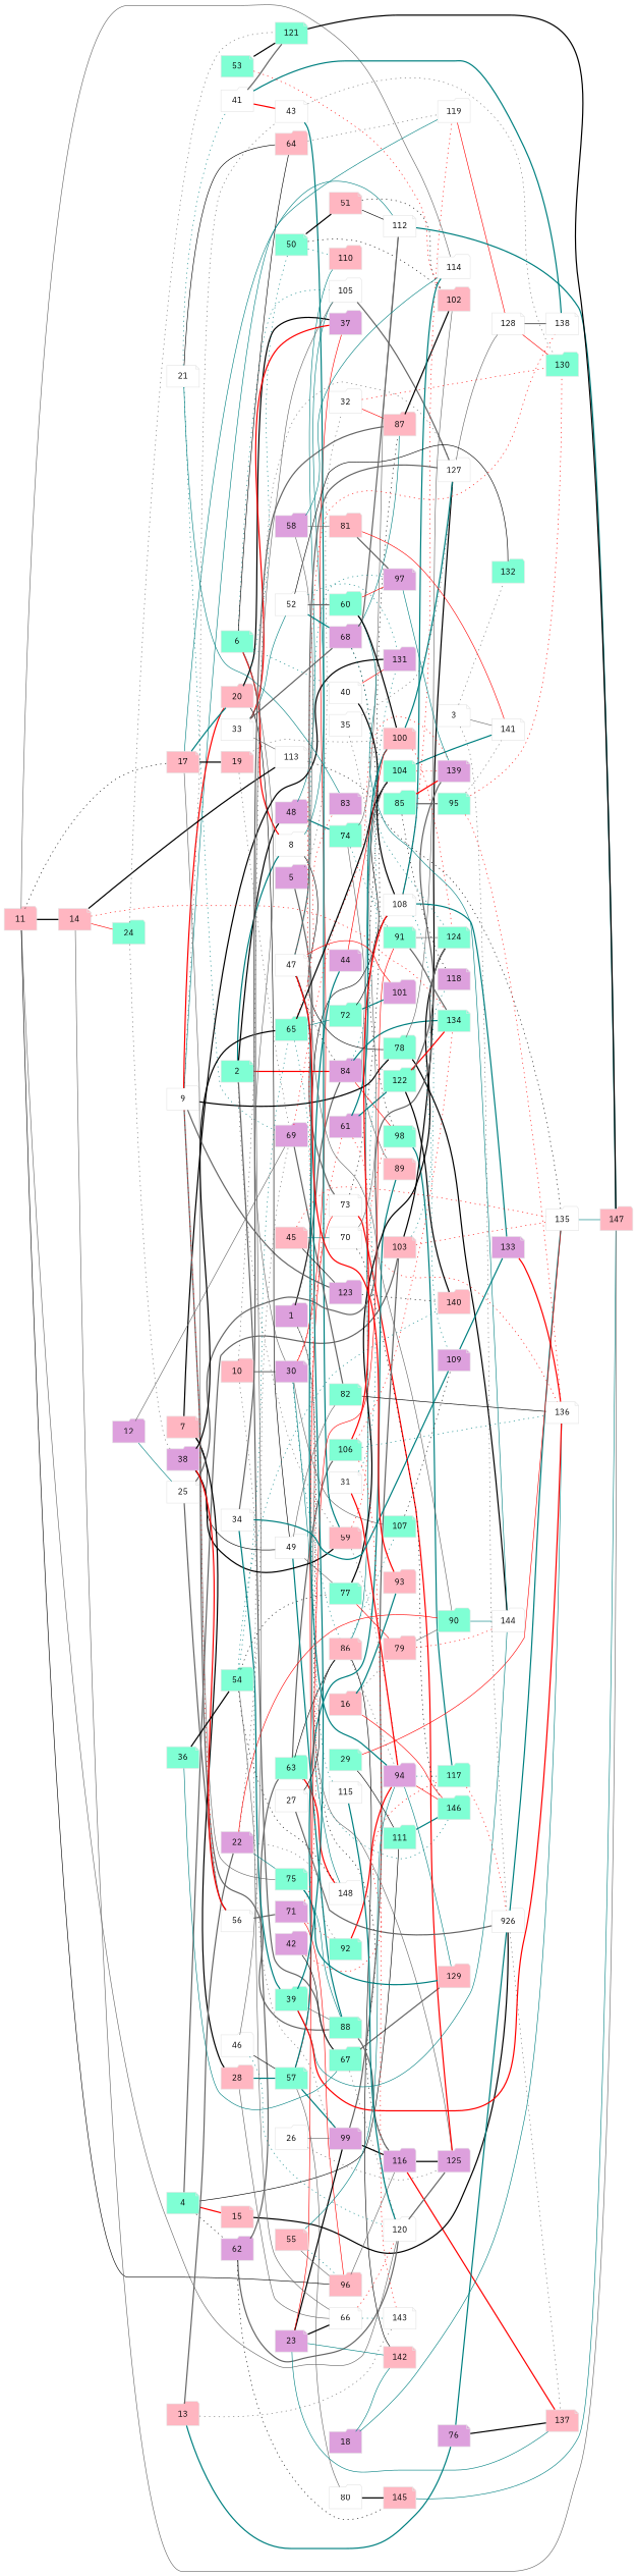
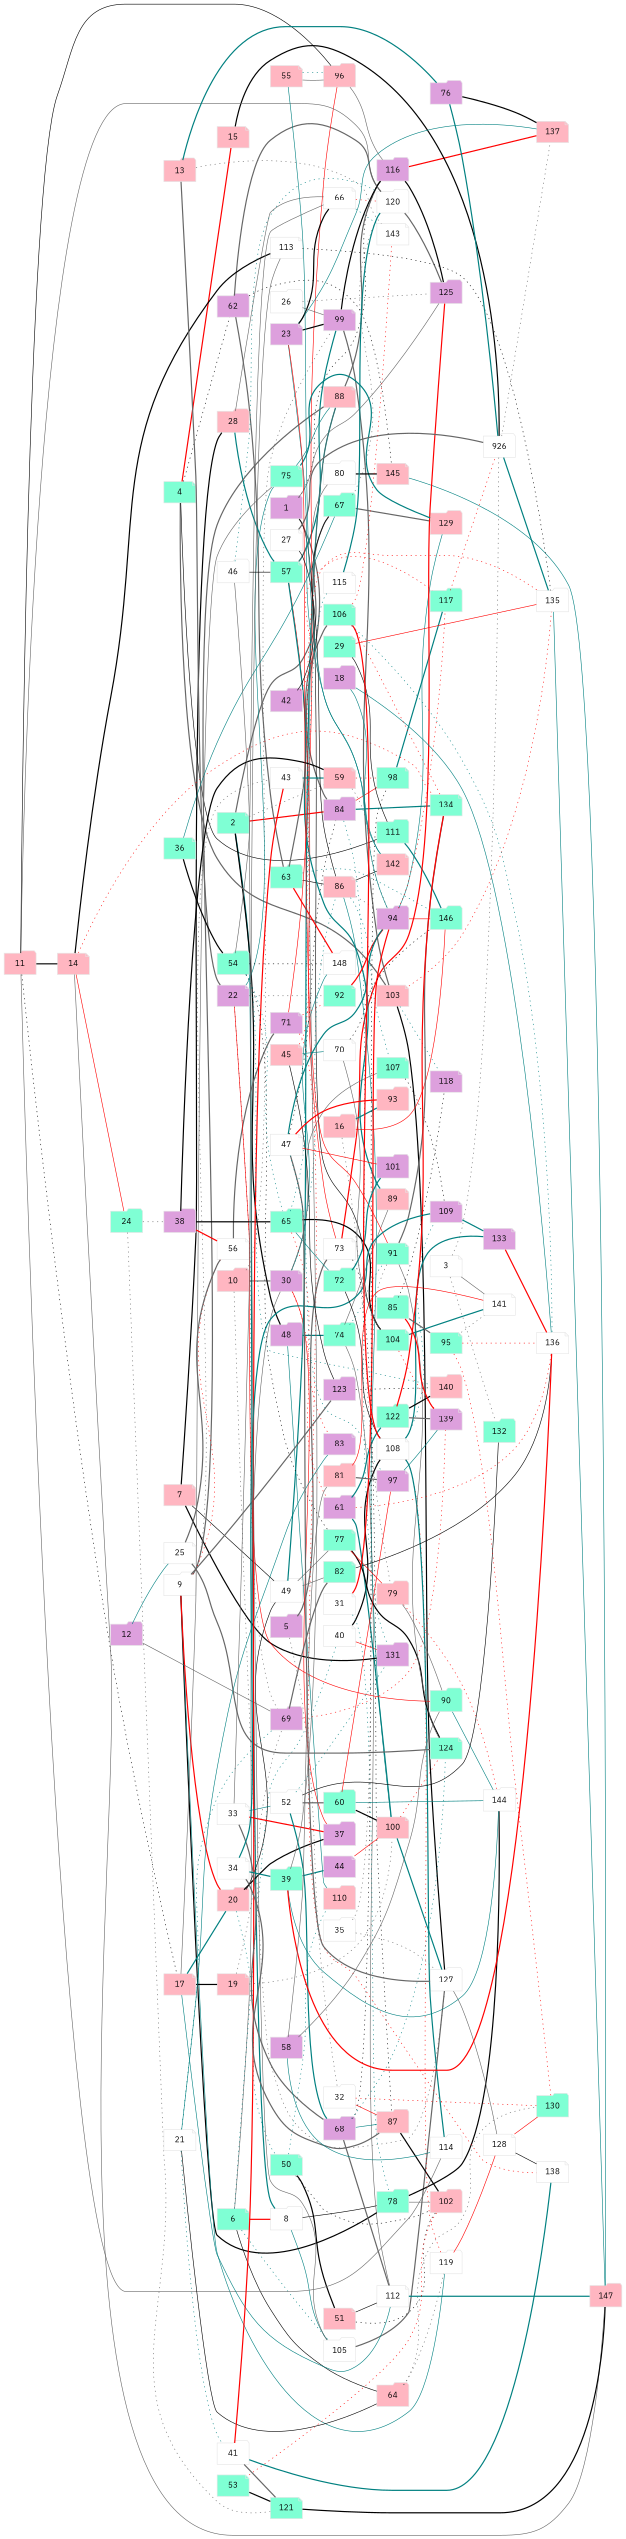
  graph {
    fontname="IBM Plex Sans"
    rankdir=LR
    node [color=gray90 fillcolor=white fontname="IBM Plex Sans" shape=folder style=filled]
    edge [color=gray40 fontname="IBM Plex Sans" style=bold]
    1 [fillcolor=plum]
    84 [fillcolor=plum]
    104 [fillcolor=aquamarine shape=note]
    116 [fillcolor=plum]
    125 [fillcolor=plum]
    131 [fillcolor=plum]
    134 [fillcolor=aquamarine shape=note]
    98 [fillcolor=aquamarine shape=note]
    141 [shape=note]
    139 [fillcolor=plum shape=note]
    137 [fillcolor=lightpink shape=note]
    2 [fillcolor=aquamarine shape=note]
    8
    48 [fillcolor=plum]
    59 [fillcolor=lightpink shape=note]
    67 [fillcolor=aquamarine]
    105
    78 [fillcolor=aquamarine]
    74 [fillcolor=aquamarine]
    110 [fillcolor=lightpink]
    94 [fillcolor=plum]
    120
    129 [fillcolor=lightpink]
    3 [shape=note]
    n25 [label=926]
    132 [fillcolor=aquamarine]
    135
    4 [fillcolor=aquamarine shape=note]
    15 [fillcolor=lightpink shape=note]
    62 [fillcolor=plum]
    103 [fillcolor=lightpink shape=note]
    111 [fillcolor=aquamarine]
    63 [fillcolor=aquamarine]
    145 [fillcolor=lightpink shape=note]
    127
    118 [fillcolor=plum shape=note]
    146 [fillcolor=aquamarine]
    5 [fillcolor=plum]
    32
    73 [shape=note]
    87 [fillcolor=lightpink]
    130 [fillcolor=aquamarine]
    6 [fillcolor=aquamarine shape=note]
    30 [fillcolor=plum shape=note]
    40 [shape=note]
    64 [fillcolor=lightpink]
    148
    37 [fillcolor=plum]
    86 [fillcolor=lightpink shape=note]
    61 [fillcolor=plum]
    107 [fillcolor=aquamarine shape=note]
    108 [shape=note]
    119
    7 [fillcolor=lightpink shape=note]
    28 [fillcolor=lightpink]
    49
    66 [shape=note]
    57 [fillcolor=aquamarine shape=note]
-   88 [fillcolor=aquamarine shape=note]
+   88 [fillcolor=lightpink shape=note]
    77 [fillcolor=aquamarine shape=note]
    82 [fillcolor=aquamarine shape=note]
    144
    102 [fillcolor=lightpink]
    9
    20 [fillcolor=lightpink]
    43 [shape=note]
    56 [shape=note]
    123 [fillcolor=plum]
    50 [fillcolor=aquamarine shape=note]
    71 [fillcolor=plum shape=note]
    128 [shape=note]
    140 [fillcolor=lightpink]
    10 [fillcolor=lightpink]
    99 [fillcolor=plum shape=note]
    11 [fillcolor=lightpink]
    14 [fillcolor=lightpink shape=note]
    17 [fillcolor=lightpink shape=note]
    96 [fillcolor=lightpink]
    114
    24 [fillcolor=aquamarine]
    113 [shape=note]
    147 [fillcolor=lightpink]
    19 [fillcolor=lightpink shape=note]
    75 [fillcolor=aquamarine shape=note]
    112 [shape=note]
    12 [fillcolor=plum]
    25 [shape=note]
    69 [fillcolor=plum]
    124 [fillcolor=aquamarine shape=note]
    13 [fillcolor=lightpink]
    22 [fillcolor=plum shape=note]
-   76 [fillcolor=plum shape=note]
+   76 [fillcolor=plum]
    143 [shape=note]
    90 [fillcolor=aquamarine]
    92 [fillcolor=aquamarine shape=note]
    38 [fillcolor=plum]
    121 [fillcolor=aquamarine shape=note]
    16 [fillcolor=lightpink]
    79 [fillcolor=lightpink]
    93 [fillcolor=lightpink]
    100 [fillcolor=lightpink shape=note]
    18 [fillcolor=plum]
    136 [shape=note]
    142 [fillcolor=lightpink shape=note]
    51 [fillcolor=lightpink shape=note]
    21 [shape=note]
    41
    83 [fillcolor=plum shape=note]
    138 [shape=note]
    23 [fillcolor=plum shape=note]
    91 [fillcolor=aquamarine shape=note]
    65 [fillcolor=aquamarine]
    26
    27 [shape=note]
    80
    89 [fillcolor=lightpink shape=note]
    29 [fillcolor=aquamarine shape=note]
    122 [fillcolor=aquamarine]
    109 [fillcolor=plum shape=note]
    31 [shape=note]
    117 [fillcolor=aquamarine]
    33 [shape=note]
    52
    68 [fillcolor=plum]
    60 [fillcolor=aquamarine]
    34 [shape=note]
    39 [fillcolor=aquamarine]
    44 [fillcolor=plum shape=note]
    133 [fillcolor=plum shape=note]
    35
    36 [fillcolor=aquamarine shape=note]
    54 [fillcolor=aquamarine]
    72 [fillcolor=aquamarine]
    115 [shape=note]
    42 [fillcolor=plum]
    45 [fillcolor=lightpink shape=note]
    70 [shape=note]
    46
    47 [shape=note]
    97 [fillcolor=plum shape=note]
    101 [fillcolor=plum]
    53 [fillcolor=aquamarine shape=note]
    55 [fillcolor=lightpink shape=note]
    58 [fillcolor=plum]
    81 [fillcolor=lightpink]
    106 [fillcolor=aquamarine shape=note]
    85 [fillcolor=aquamarine]
    95 [fillcolor=aquamarine shape=note]
    1 -- 84
    1 -- 104 [color=black style=solid]
    1 -- 116 [color=black style=dotted]
    1 -- 125 [style=solid]
    84 -- 131 [color=teal style=dotted]
    84 -- 134 [color=teal]
    84 -- 98 [color=red style=solid]
    104 -- 141 [color=teal]
    104 -- 139 [color=red style=dotted]
    116 -- 125 [color=black]
    116 -- 137 [color=red]
    98 -- 117 [color=teal]
    2 -- 84 [color=red]
    2 -- 8 [color=teal]
    2 -- 48 [color=black]
    2 -- 59 [style=dotted]
    2 -- 67
    8 -- 105 [color=teal style=solid]
    8 -- 78 [color=black style=solid]
    48 -- 74 [color=teal]
    48 -- 110 [color=teal style=solid]
    59 -- 98 [color=red style=dotted]
    59 -- 94 [style=dotted]
    67 -- 120 [style=dotted]
    67 -- 129
    105 -- 127
    78 -- 144 [color=black]
    78 -- 102 [style=solid]
    74 -- 112 [style=solid]
    74 -- 91 [color=teal style=dotted]
    74 -- 89 [style=solid]
    94 -- 129 [color=teal style=solid]
    94 -- 146 [color=red style=solid]
-   94 -- 117 [color=teal style=dotted]
+   94 -- 117 [color=red style=dotted]
    120 -- 125
    3 -- 141 [style=solid]
    3 -- n25 [style=dotted]
    3 -- 132 [style=dotted]
    n25 -- 137 [style=dotted]
    n25 -- 135 [color=teal]
    135 -- 147 [color=teal style=solid]
    4 -- 15 [color=red]
    4 -- 62 [color=black style=dotted]
    4 -- 103
    4 -- 111 [color=black style=solid]
    15 -- n25 [color=black]
    62 -- 120
    62 -- 63
    62 -- 145 [color=black style=dotted]
    103 -- 135 [color=red style=dotted]
    103 -- 127 [color=black]
    103 -- 118 [color=teal style=dotted]
    111 -- 146 [color=teal]
    63 -- 146 [color=teal style=dotted]
    63 -- 148 [color=red]
    63 -- 86 [color=black style=solid]
    63 -- 106
    145 -- 147 [color=teal style=solid]
    127 -- 128 [style=solid]
    5 -- 32 [style=dotted]
    5 -- 73
    32 -- 87 [color=red style=solid]
    32 -- 130 [color=red style=dotted]
    73 -- 125 [color=red]
    73 -- 87 [color=black style=dotted]
    87 -- 102 [color=black]
    6 -- 8 [color=red]
    6 -- 105 [color=teal style=dotted]
    6 -- 30 [style=solid]
    6 -- 40 [color=teal style=dotted]
    6 -- 64 [color=black style=solid]
    30 -- 148 [color=teal style=solid]
    30 -- 37 [color=red style=solid]
    30 -- 86 [color=teal style=dotted]
    30 -- 61 [color=red style=dotted]
    30 -- 107 [style=solid]
    40 -- 131 [color=red style=solid]
    40 -- 108 [color=black]
    64 -- 119 [style=dotted]
    86 -- 94 [style=dotted]
    86 -- 107 [color=teal style=dotted]
    86 -- 100 [color=teal style=solid]
    86 -- 142 [color=black style=solid]
    61 -- 100 [color=teal]
    61 -- 136 [color=red style=dotted]
    61 -- 122 [color=teal]
    107 -- 109 [color=black style=dotted]
    108 -- 119 [color=red style=dotted]
    108 -- 114 [color=teal]
    108 -- 109 [color=teal style=dotted]
    108 -- 133 [color=teal]
    119 -- 128 [color=red style=solid]
    7 -- 131 [color=black]
    7 -- 28 [color=black]
    7 -- 49 [color=black style=solid]
    28 -- 66 [style=solid]
    28 -- 57 [color=teal]
    49 -- 88 [color=teal]
    49 -- 77 [style=solid]
    49 -- 82 [style=solid]
    66 -- 120 [color=red style=dotted]
    66 -- 143 [color=teal style=dotted]
    57 -- 73 [color=red style=solid]
    57 -- 99 [color=teal]
    57 -- 80 [style=solid]
    57 -- 89 [color=teal]
    88 -- 116
    77 -- 124 [color=black]
    77 -- 79 [color=red style=solid]
    82 -- 136 [color=black style=solid]
    9 -- 78 [color=black]
    9 -- 119 [color=teal style=solid]
    9 -- 88
    9 -- 20 [color=red]
    9 -- 43 [style=dotted]
    9 -- 56 [color=red style=dotted]
    9 -- 123
    20 -- 37 [color=black]
    20 -- 49 [color=black style=solid]
    20 -- 50 [color=teal style=dotted]
    43 -- 59 [color=teal]
-   43 -- 130 [style=dotted]
+   64 -- 130 [style=dotted]
    56 -- 71
    123 -- 140 [color=black style=dotted]
    50 -- 110 [color=teal style=dotted]
    50 -- 102 [color=black style=dotted]
    50 -- 51 [color=black]
    71 -- 96 [color=red style=solid]
    71 -- 92 [color=red style=dotted]
    71 -- 138 [color=red style=dotted]
    128 -- 130 [color=red style=solid]
    128 -- 138 [color=black style=solid]
    10 -- 127 [style=dotted]
    10 -- 30 [color=black style=solid]
    10 -- 99 [style=dotted]
    99 -- 116 [color=black]
    99 -- 103
    11 -- 120 [style=solid]
    11 -- 14 [color=black]
    11 -- 17 [color=black style=dotted]
    11 -- 96 [color=black style=solid]
    11 -- 114 [style=solid]
    14 -- 134 [color=red style=dotted]
    14 -- 24 [color=red style=solid]
    14 -- 113 [color=black]
    14 -- 147 [style=solid]
    17 -- 20 [color=teal]
    17 -- 19 [color=black]
    17 -- 75 [style=solid]
    17 -- 112 [color=teal style=solid]
    96 -- 116 [style=solid]
    24 -- 38 [style=dotted]
    24 -- 121 [style=dotted]
    113 -- 135 [color=black style=dotted]
    19 -- 69 [style=dotted]
    19 -- 100 [style=dotted]
    75 -- 129 [color=teal]
    75 -- 88 [color=teal style=solid]
    112 -- 147 [color=teal]
    12 -- 25 [color=teal style=solid]
    12 -- 69 [style=solid]
    25 -- 56
    25 -- 124
    69 -- 139 [color=red style=dotted]
    69 -- 82
    13 -- 22
    13 -- 76 [color=teal]
    13 -- 143 [style=dotted]
    22 -- 75 [color=teal style=solid]
    22 -- 69 [style=dotted]
    22 -- 90 [color=red style=solid]
    22 -- 92 [style=dotted]
    76 -- 137 [color=black]
    76 -- n25 [color=teal]
    90 -- 144 [color=teal style=solid]
    92 -- 94 [color=red]
    38 -- 59 [color=black]
    38 -- 56 [color=red]
    38 -- 65 [color=black]
    121 -- 147 [color=black]
    16 -- 146 [color=red style=solid]
    16 -- 79 [style=dotted]
    16 -- 93 [color=teal]
    79 -- 144 [color=red style=dotted]
    79 -- 90 [style=solid]
    100 -- 127 [color=teal]
    100 -- 124 [color=red style=dotted]
    18 -- 136 [color=teal style=solid]
    18 -- 142 [color=teal style=solid]
    51 -- 102 [color=black style=dotted]
    51 -- 112 [color=black style=solid]
    21 -- 64 [color=black style=solid]
    21 -- 69 [color=teal style=dotted]
    21 -- 41 [color=teal style=dotted]
    21 -- 83 [color=teal style=solid]
    41 -- 43 [color=red]
    41 -- 121
    41 -- 138 [color=teal]
    23 -- 137 [color=teal style=solid]
    23 -- 66 [color=black]
    23 -- 99 [color=black]
    23 -- 142 [color=teal style=solid]
    23 -- 91 [color=red style=solid]
    91 -- 134
    91 -- 124 [style=solid]
    65 -- 104 [color=black]
    65 -- 83 [color=red style=dotted]
    65 -- 72 [color=teal style=solid]
    65 -- 115 [color=teal style=dotted]
    26 -- 125 [style=dotted]
    26 -- 99 [style=solid]
    27 -- n25
    27 -- 86 [color=black style=solid]
    80 -- 145 [color=black]
    29 -- 135 [color=red style=solid]
    29 -- 111 [color=black style=solid]
    122 -- 134 [color=red]
    122 -- 139
    122 -- 140 [color=black]
    109 -- 133 [color=teal]
    31 -- 78 [color=teal style=dotted]
    31 -- 94 [color=red]
    117 -- n25 [color=red style=dotted]
    33 -- 37 [color=red]
    33 -- 113 [style=solid]
    33 -- 52 [color=teal style=solid]
    33 -- 68
    52 -- 131 [color=teal style=dotted]
    52 -- 132 [color=black style=solid]
    52 -- 68 [color=teal]
    52 -- 60
    68 -- 98 [color=black style=dotted]
    68 -- 87 [color=teal style=solid]
    68 -- 112
    68 -- 124 [color=teal style=dotted]
    60 -- 144 [color=teal style=solid]
    60 -- 100 [color=black]
    60 -- 97 [color=red style=solid]
    34 -- 87
    34 -- 109 [color=teal]
    34 -- 39 [color=teal]
    39 -- 88 [style=solid]
    39 -- 144 [color=teal style=solid]
    39 -- 136 [color=red]
    39 -- 44 [color=teal]
    44 -- 100 [color=red style=solid]
    133 -- 136 [color=red]
    35 -- 127 [style=dotted]
    35 -- 91 [style=dotted]
    36 -- 67 [color=teal style=solid]
    36 -- 54 [color=black]
    54 -- 148 [color=black style=dotted]
    54 -- 66 [style=solid]
    54 -- 77 [color=black style=dotted]
    54 -- 140 [color=teal style=dotted]
    54 -- 65 [color=teal style=dotted]
    72 -- 108 [color=black style=solid]
    72 -- 101 [color=teal]
    115 -- 120 [color=teal]
    42 -- 67 [color=black style=solid]
    42 -- 117 [color=red style=dotted]
    45 -- 135 [color=red style=dotted]
    45 -- 123 [color=black style=solid]
    45 -- 70 [color=teal style=solid]
    70 -- 104 [style=solid]
    70 -- 146 [color=black style=dotted]
    46 -- 105 [style=solid]
    46 -- 120 [color=teal style=dotted]
    46 -- 57 [color=black style=solid]
    47 -- 84 [color=black style=dotted]
    47 -- 94 [color=teal]
    47 -- 127
    47 -- 93 [color=red]
    47 -- 97 [color=teal style=dotted]
    47 -- 101 [color=red style=solid]
    97 -- 139 [color=teal style=solid]
    53 -- 102 [color=red style=dotted]
    53 -- 121 [color=black]
    55 -- 94 [color=teal style=solid]
    55 -- 96 [style=solid]
    55 -- 96 [color=teal style=dotted]
    58 -- 114 [color=teal style=solid]
    58 -- 90 [style=solid]
    58 -- 81 [style=solid]
    81 -- 141 [color=red style=solid]
    81 -- 97
    106 -- 134 [color=red style=dotted]
    106 -- 108 [color=red]
    106 -- 143 [color=red style=dotted]
    106 -- 136 [color=teal style=dotted]
    85 -- 139 [color=red]
    85 -- 118 [color=black style=dotted]
    85 -- 95
    95 -- 141 [style=dotted]
    95 -- 130 [color=red style=dotted]
    95 -- 136 [color=red style=dotted]
  }
